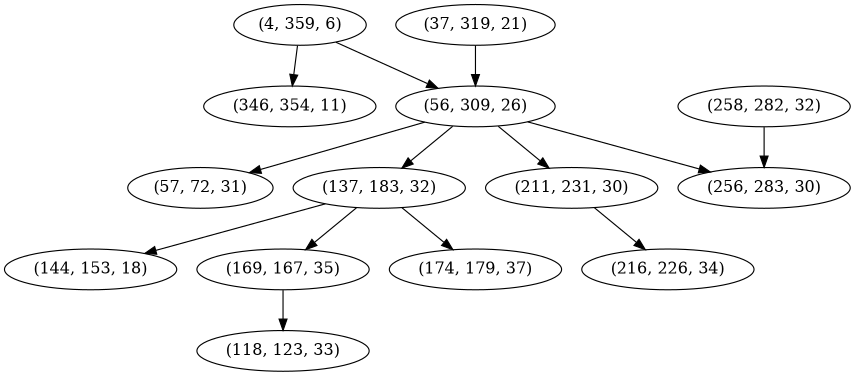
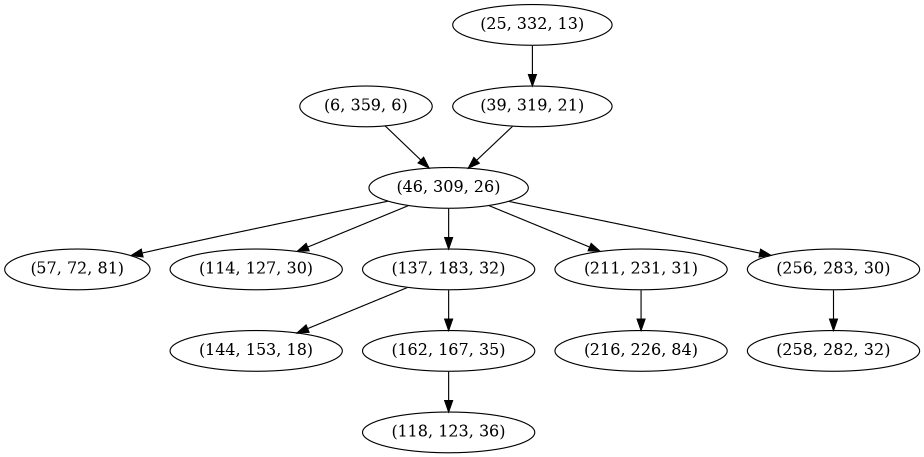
  digraph {
-   "(6, 359, 6)" [label="(4, 359, 6)"]
-   "(346, 354, 11)"
-   "(46, 309, 26)" [label="(56, 309, 26)"]
-   "(39, 319, 21)" [label="(37, 319, 21)"]
-   "(57, 72, 31)"
+   "(6, 359, 6)"
+   "(46, 309, 26)"
+   "(25, 332, 13)"
+   "(39, 319, 21)"
+   "(57, 72, 31)" [label="(57, 72, 81)"]
+   "(114, 127, 30)"
    n8 [label="(137, 183, 32)"]
-   "(211, 231, 30)"
+   "(211, 231, 30)" [label="(211, 231, 31)"]
    "(256, 283, 30)"
    n11 [label="(144, 153, 18)"]
-   "(162, 167, 35)" [label="(169, 167, 35)"]
-   "(174, 179, 37)"
-   "(216, 226, 34)"
+   "(162, 167, 35)"
+   "(216, 226, 34)" [label="(216, 226, 84)"]
    n15 [label="(258, 282, 32)"]
-   "(118, 123, 33)"
-   "(6, 359, 6)" -> "(346, 354, 11)"
+   "(118, 123, 33)" [label="(118, 123, 36)"]
    "(6, 359, 6)" -> "(46, 309, 26)"
    "(46, 309, 26)" -> "(57, 72, 31)"
+   "(46, 309, 26)" -> "(114, 127, 30)"
    "(46, 309, 26)" -> n8
    "(46, 309, 26)" -> "(211, 231, 30)"
    "(46, 309, 26)" -> "(256, 283, 30)"
+   "(25, 332, 13)" -> "(39, 319, 21)"
    "(39, 319, 21)" -> "(46, 309, 26)"
    n8 -> n11
    n8 -> "(162, 167, 35)"
-   n8 -> "(174, 179, 37)"
    "(211, 231, 30)" -> "(216, 226, 34)"
-   n15 -> "(256, 283, 30)"
+   "(256, 283, 30)" -> n15
    "(162, 167, 35)" -> "(118, 123, 33)"
  }
